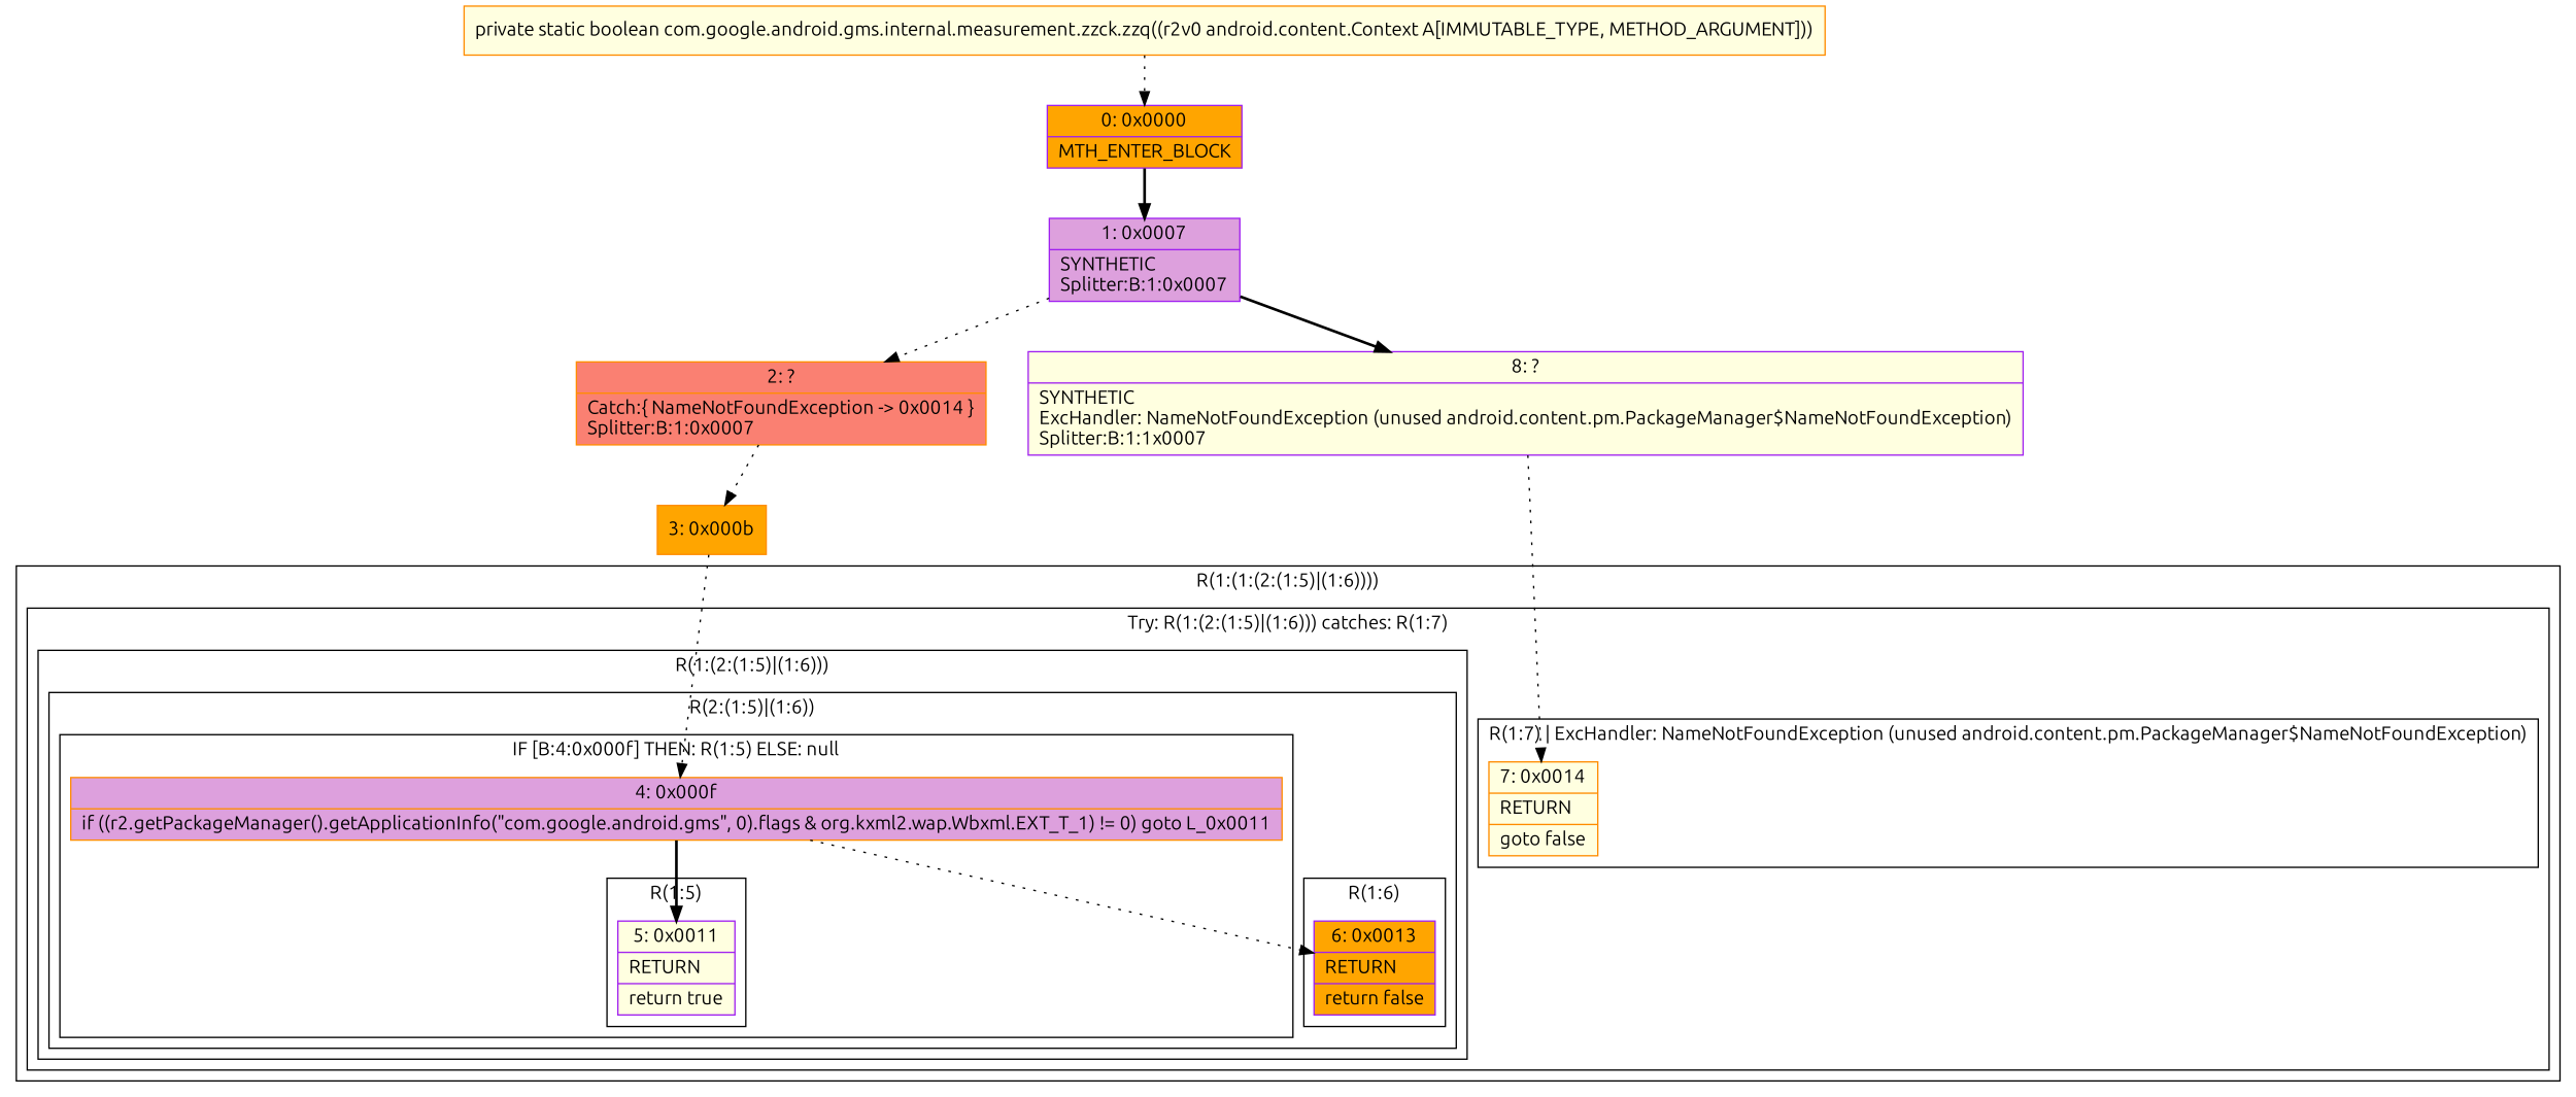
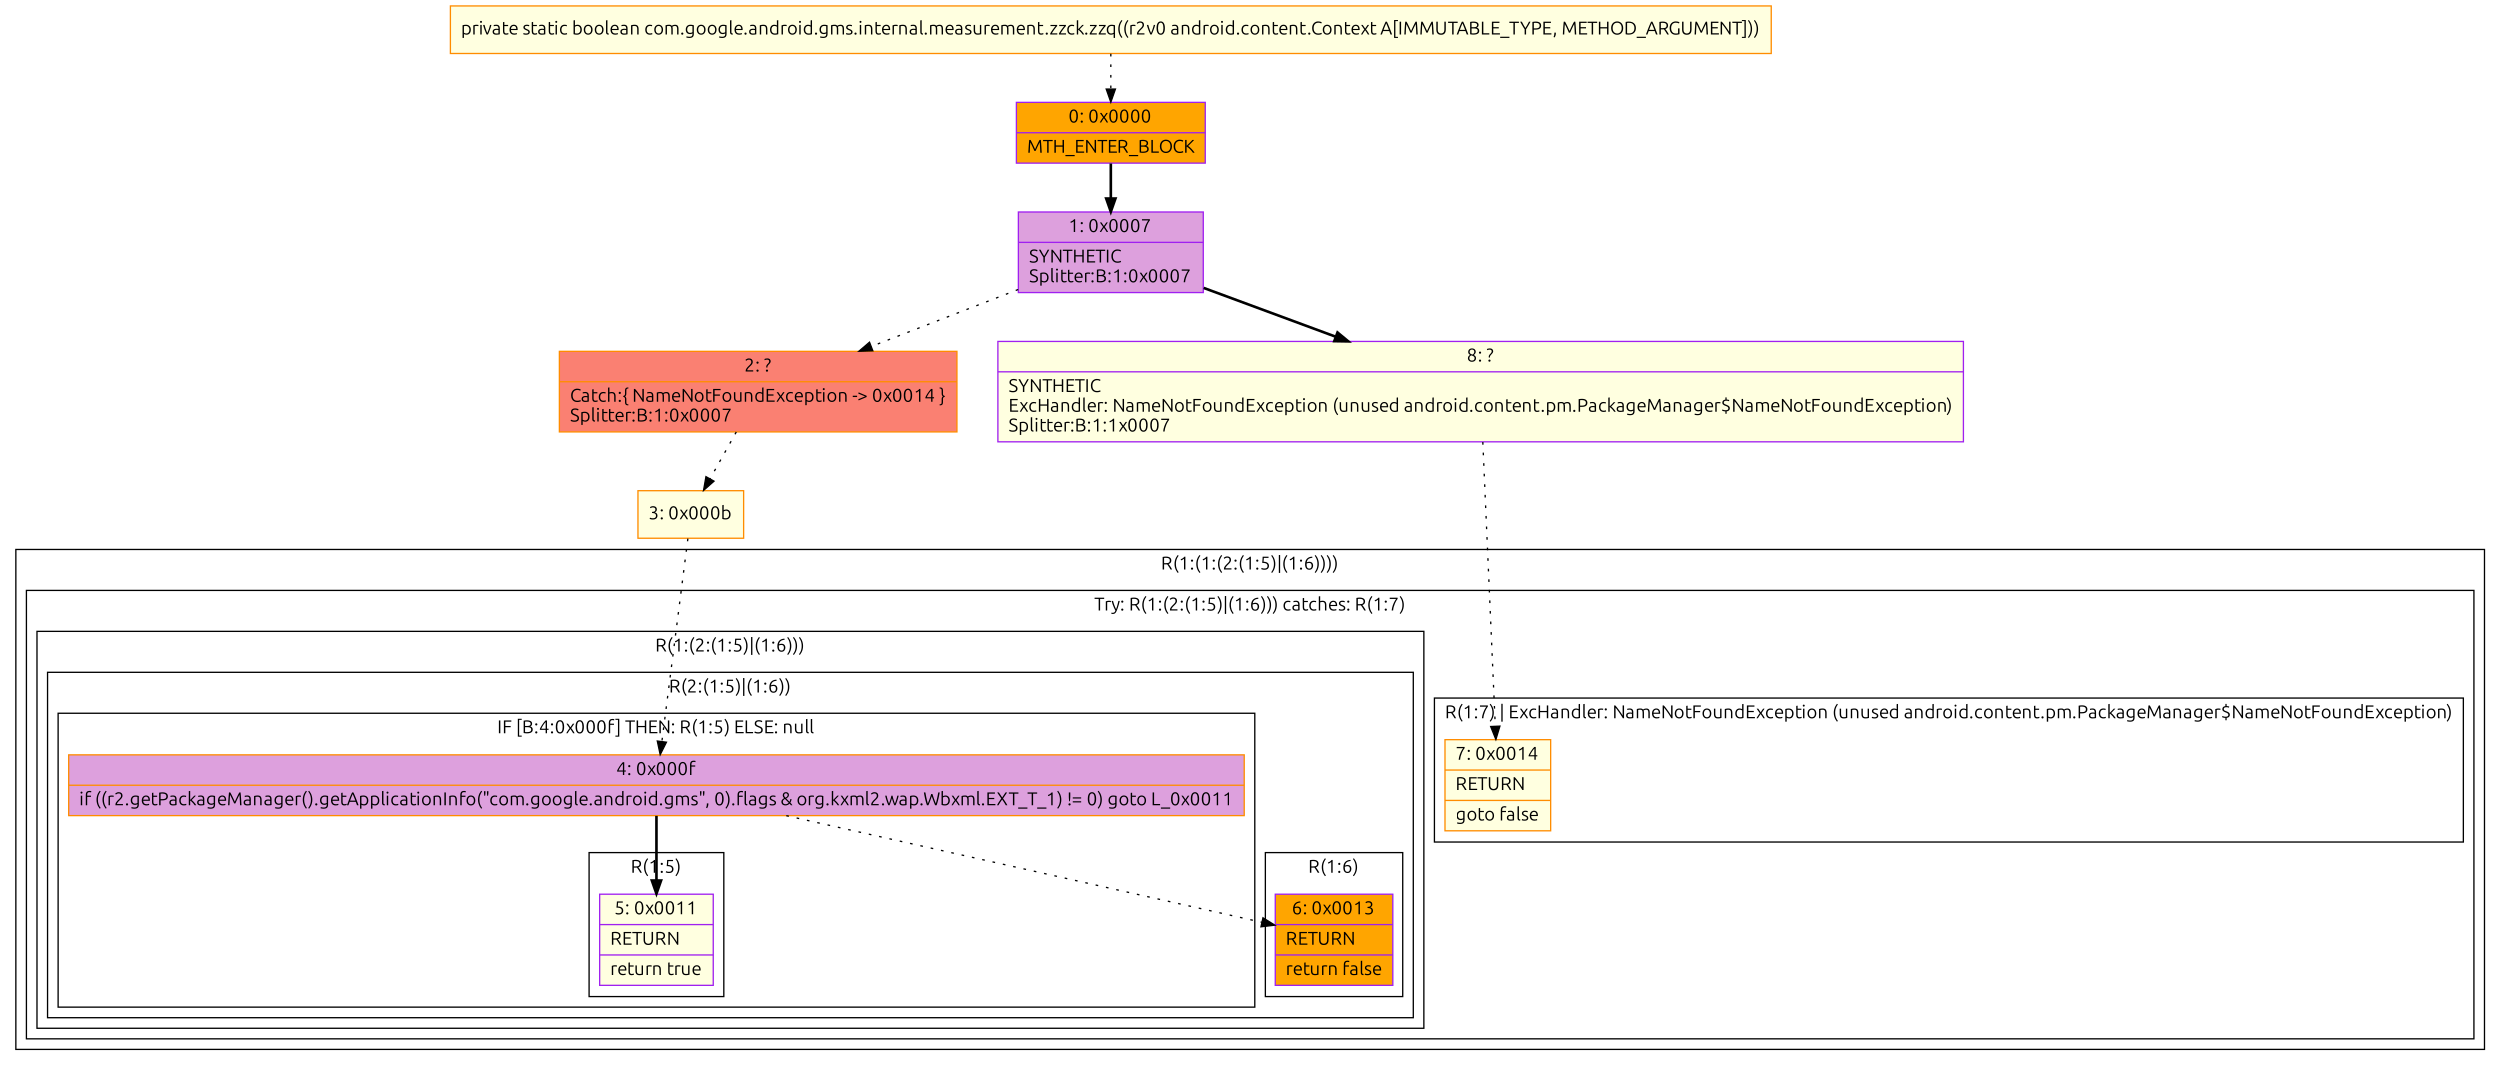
  digraph {
    fontname=Ubuntu
    node [color=purple fillcolor=lightyellow fontname=Ubuntu shape=record style=filled]
    edge [fontname=Ubuntu style=dotted]
    n1 [label="{5\:\ 0x0011|RETURN\l|return true\l}"]
    n2 [color=darkorange fillcolor=plum label="{4\:\ 0x000f|if ((r2.getPackageManager().getApplicationInfo(\"com.google.android.gms\", 0).flags & org.kxml2.wap.Wbxml.EXT_T_1) != 0) goto L_0x0011\l}"]
    n3 [fillcolor=orange label="{6\:\ 0x0013|RETURN\l|return false\l}"]
    n4 [color=darkorange label="{7\:\ 0x0014|RETURN\l|goto false\l}"]
    n5 [fillcolor=orange label="{0\:\ 0x0000|MTH_ENTER_BLOCK\l}"]
    n6 [fillcolor=plum label="{1\:\ 0x0007|SYNTHETIC\lSplitter:B:1:0x0007\l}"]
    n7 [color=darkorange fillcolor=salmon label="{2\:\ ?|Catch:\{ NameNotFoundException \-\> 0x0014 \}\lSplitter:B:1:0x0007\l}"]
    n8 [label="{8\:\ ?|SYNTHETIC\lExcHandler: NameNotFoundException (unused android.content.pm.PackageManager$NameNotFoundException)\lSplitter:B:1:1x0007\l}"]
-   n9 [color=darkorange fillcolor=orange label="{3\:\ 0x000b}"]
+   n9 [color=darkorange label="{3\:\ 0x000b}"]
    n10 [color=darkorange label="{private static boolean com.google.android.gms.internal.measurement.zzck.zzq((r2v0 android.content.Context A[IMMUTABLE_TYPE, METHOD_ARGUMENT])) }"]
    subgraph cluster_1 {
      label="R(1:(1:(2:(1:5)|(1:6))))"
      subgraph cluster_2 {
        label="Try: R(1:(2:(1:5)|(1:6))) catches: R(1:7)"
        subgraph cluster_3 {
          label="R(1:(2:(1:5)|(1:6)))"
          subgraph cluster_4 {
            label="R(2:(1:5)|(1:6))"
            subgraph cluster_5 {
              label="IF [B:4:0x000f] THEN: R(1:5) ELSE: null"
              n2
              subgraph cluster_6 {
                label="R(1:5)"
                n1
              }
            }
            subgraph cluster_7 {
              label="R(1:6)"
              n3
            }
          }
        }
        subgraph cluster_8 {
          label="R(1:7) | ExcHandler: NameNotFoundException (unused android.content.pm.PackageManager$NameNotFoundException)\l"
          n4
        }
      }
    }
    subgraph cluster_9 {
      label="R(1:7) | ExcHandler: NameNotFoundException (unused android.content.pm.PackageManager$NameNotFoundException)\l"
    }
    n2 -> n1 [style=bold]
    n2 -> n3
    n5 -> n6 [style=bold]
    n6 -> n7
    n6 -> n8 [style=bold]
    n7 -> n9
    n8 -> n4
    n9 -> n2
    n10 -> n5
  }
